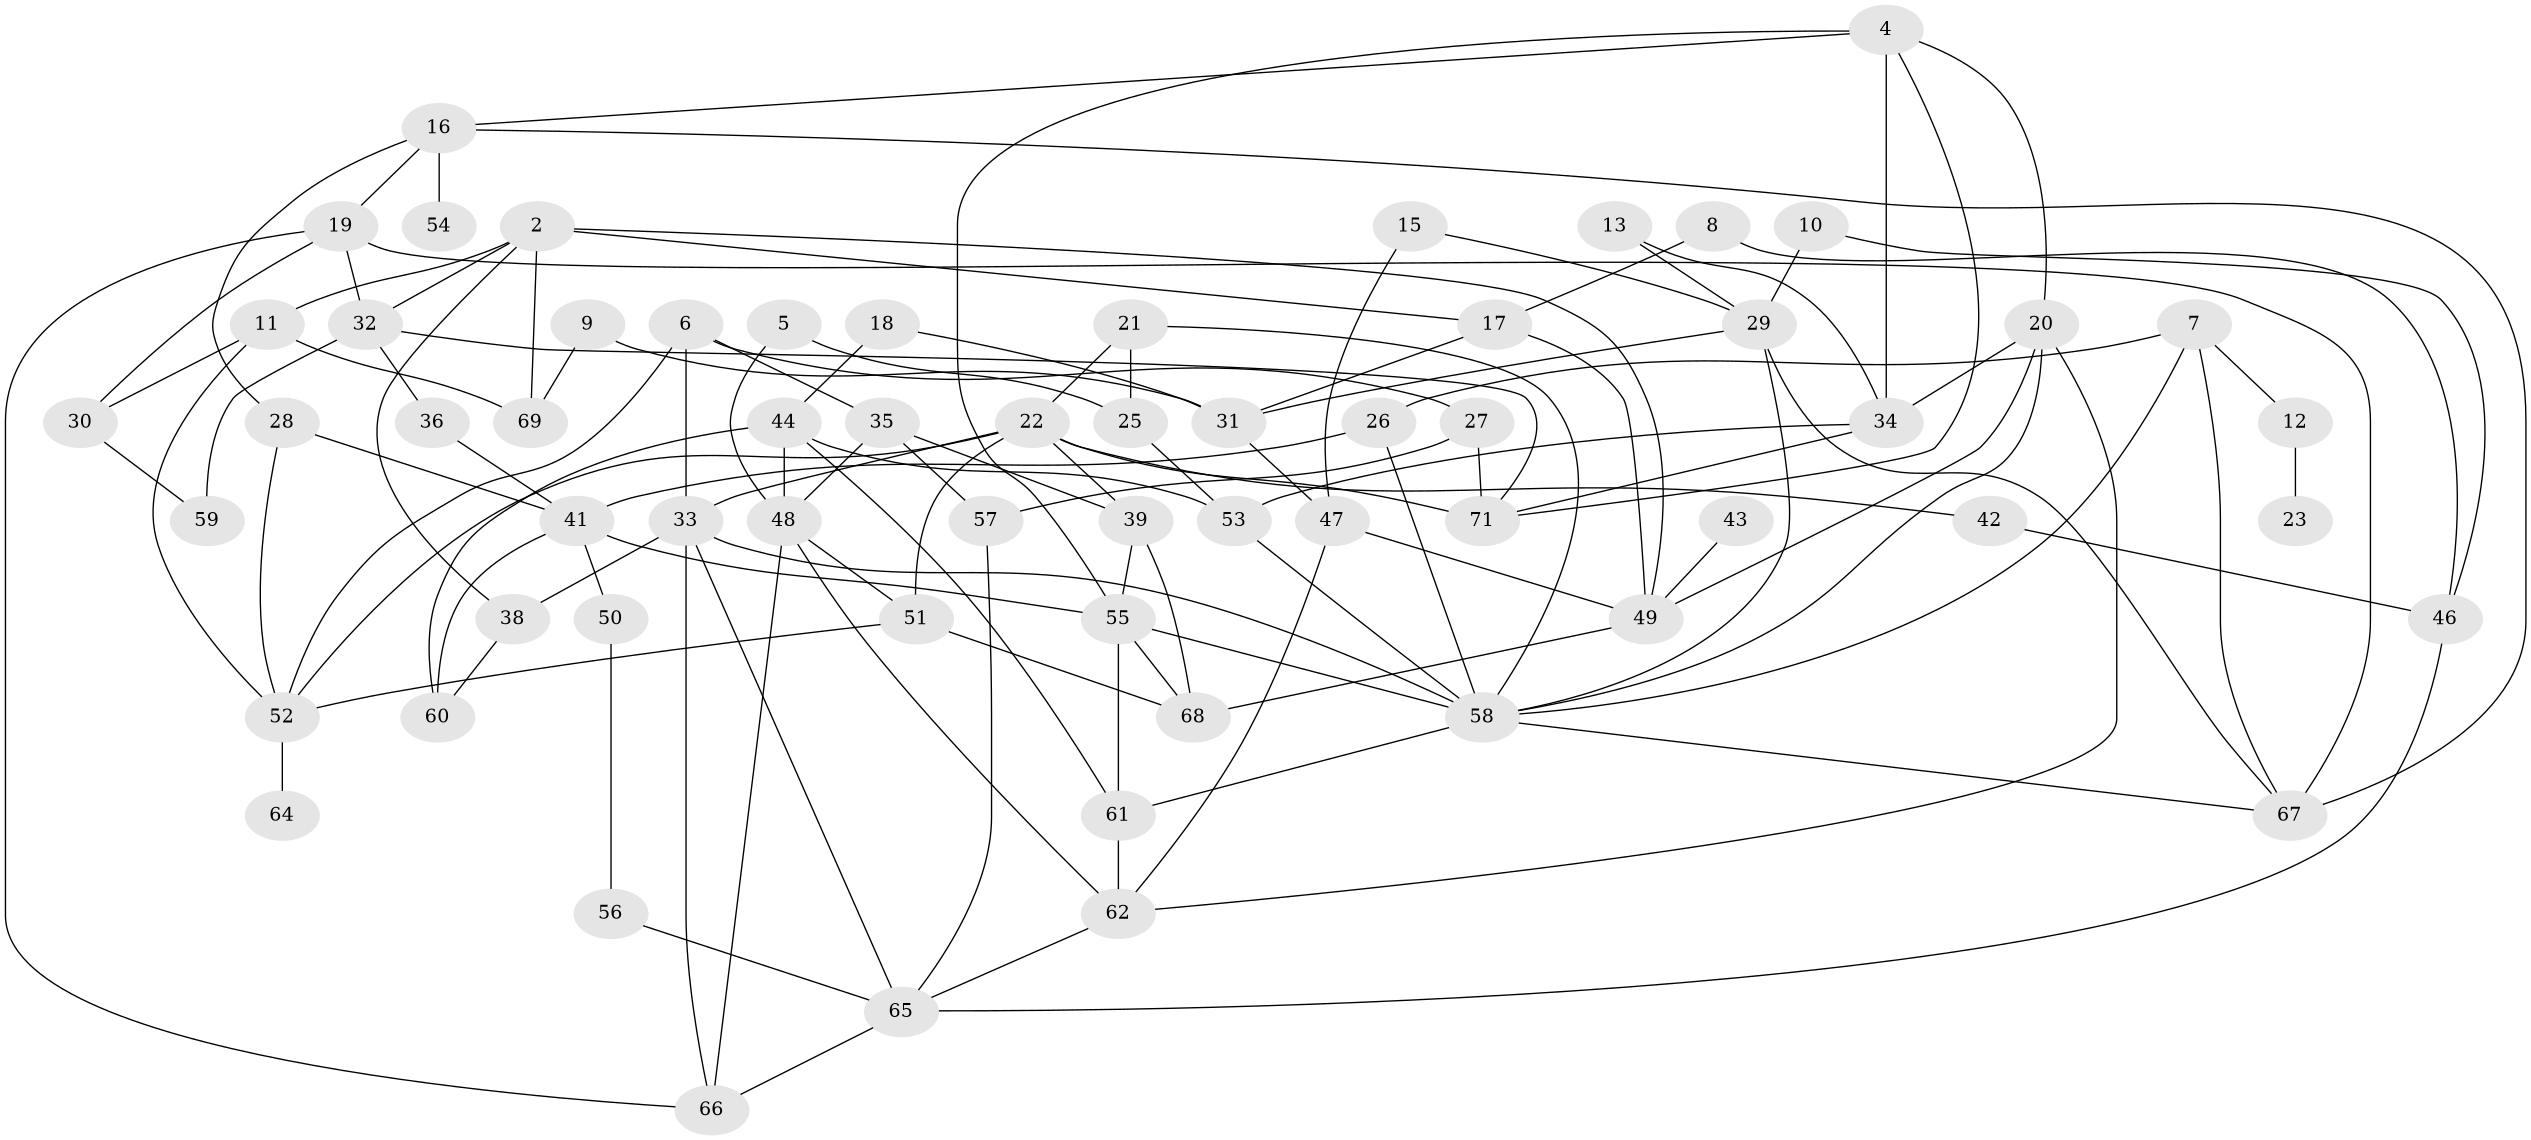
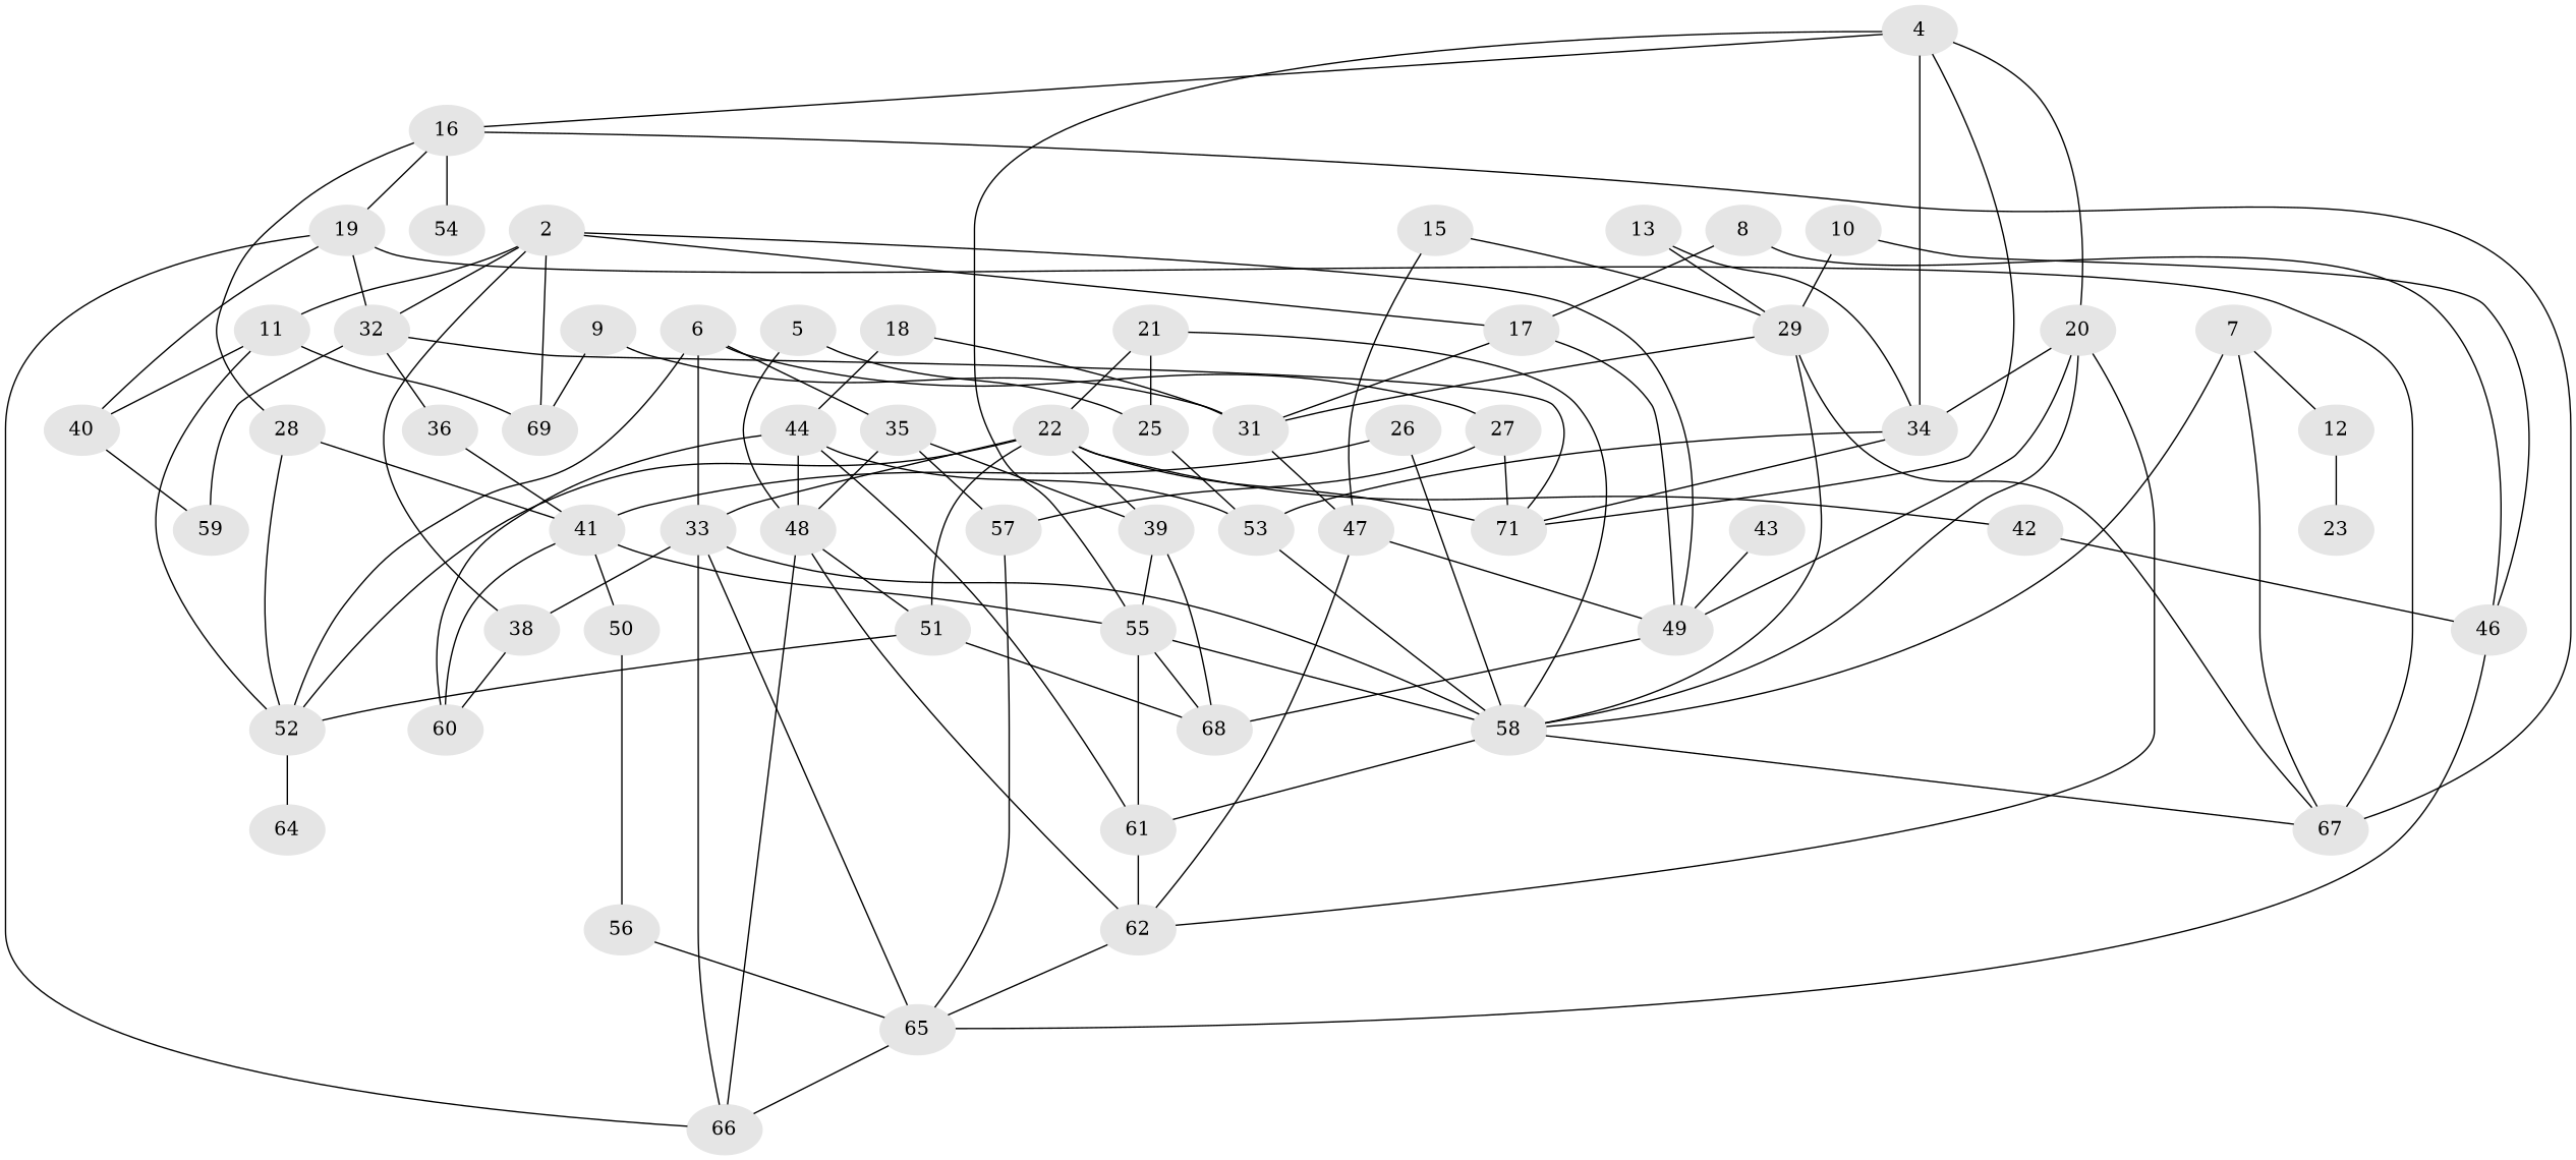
  graph {
    node [color=gray90 style=filled]
    edge [weight=1.0]
    2
    11
    17
    32
    38
    49
    69
    52
-   30
+   30 [label=40]
    31
    71
    59
    36
    60
    68
    4
    16
    20
    34
    55
    67
    19
    28
    54
    58
    62
    53
    61
    5
    25
    48
    66
    51
    6
    27
    33
    35
    57
    65
    39
    42
    46
    64
    7
    12
    26
    23
    41
    8
    9
    47
    10
    29
    13
    15
    18
    44
    21
    22
    50
    56
    43
    2 -- 11
    2 -- 17
    2 -- 32
    2 -- 38
    2 -- 49
    2 -- 69
    11 -- 69
    11 -- 52
    11 -- 30
    17 -- 49
    17 -- 31
    32 -- 71
    32 -- 59
    32 -- 36
    38 -- 60
    49 -- 68
    52 -- 64
    30 -- 59
    31 -- 47
    36 -- 41
    4 -- 71
    4 -- 16
    4 -- 20
    4 -- 34
    4 -- 55
    16 -- 67
    16 -- 19
    16 -- 28
    16 -- 54
    20 -- 49
    20 -- 34
    20 -- 58
    20 -- 62
    34 -- 71
    34 -- 53
    55 -- 68
    55 -- 58
    55 -- 61
    19 -- 32
    19 -- 30
    19 -- 67 [weight=2.0]
    19 -- 66
    28 -- 52
    28 -- 41
    58 -- 67
    58 -- 61
    62 -- 65
    53 -- 58
    61 -- 62
    5 -- 25
    5 -- 48
    25 -- 53
    48 -- 62
    48 -- 66
    48 -- 51
    51 -- 52
    51 -- 68
    6 -- 52
    6 -- 27
    6 -- 33
    6 -- 35
    27 -- 71
    27 -- 57
    33 -- 38
    33 -- 58
    33 -- 66
    33 -- 65
    35 -- 48
    35 -- 57
    35 -- 39
    57 -- 65
    65 -- 66
    39 -- 68
    39 -- 55
    42 -- 46
    46 -- 65
    7 -- 67
    7 -- 58
    7 -- 12
-   7 -- 26
    12 -- 23
    26 -- 58
    26 -- 41
    41 -- 60
    41 -- 55
    41 -- 50
    8 -- 17
    8 -- 46
    9 -- 69
    9 -- 31
    47 -- 49
    47 -- 62
    10 -- 46
    10 -- 29
    29 -- 31
    29 -- 67
    29 -- 58
    13 -- 34
    13 -- 29
    15 -- 47
    15 -- 29
    18 -- 31
    18 -- 44
    44 -- 60
    44 -- 53
    44 -- 61
    44 -- 48
    21 -- 58
    21 -- 25
    21 -- 22
    22 -- 52
    22 -- 71
    22 -- 51
    22 -- 33 [weight=2.0]
    22 -- 39
    22 -- 42
    50 -- 56
    56 -- 65
    43 -- 49
  }
